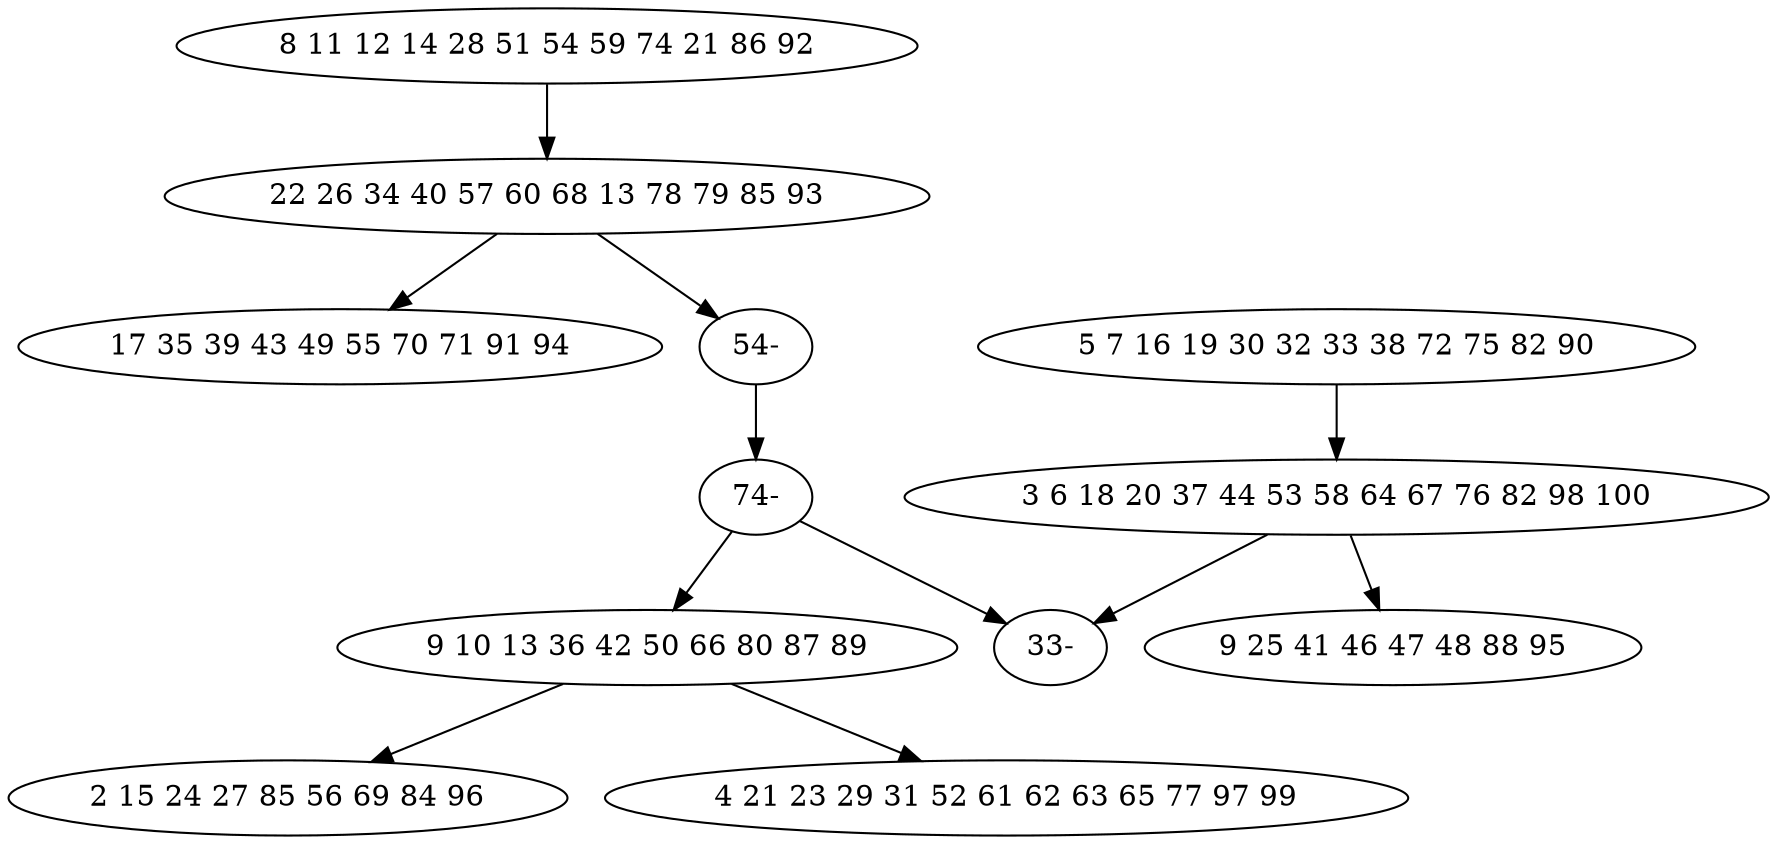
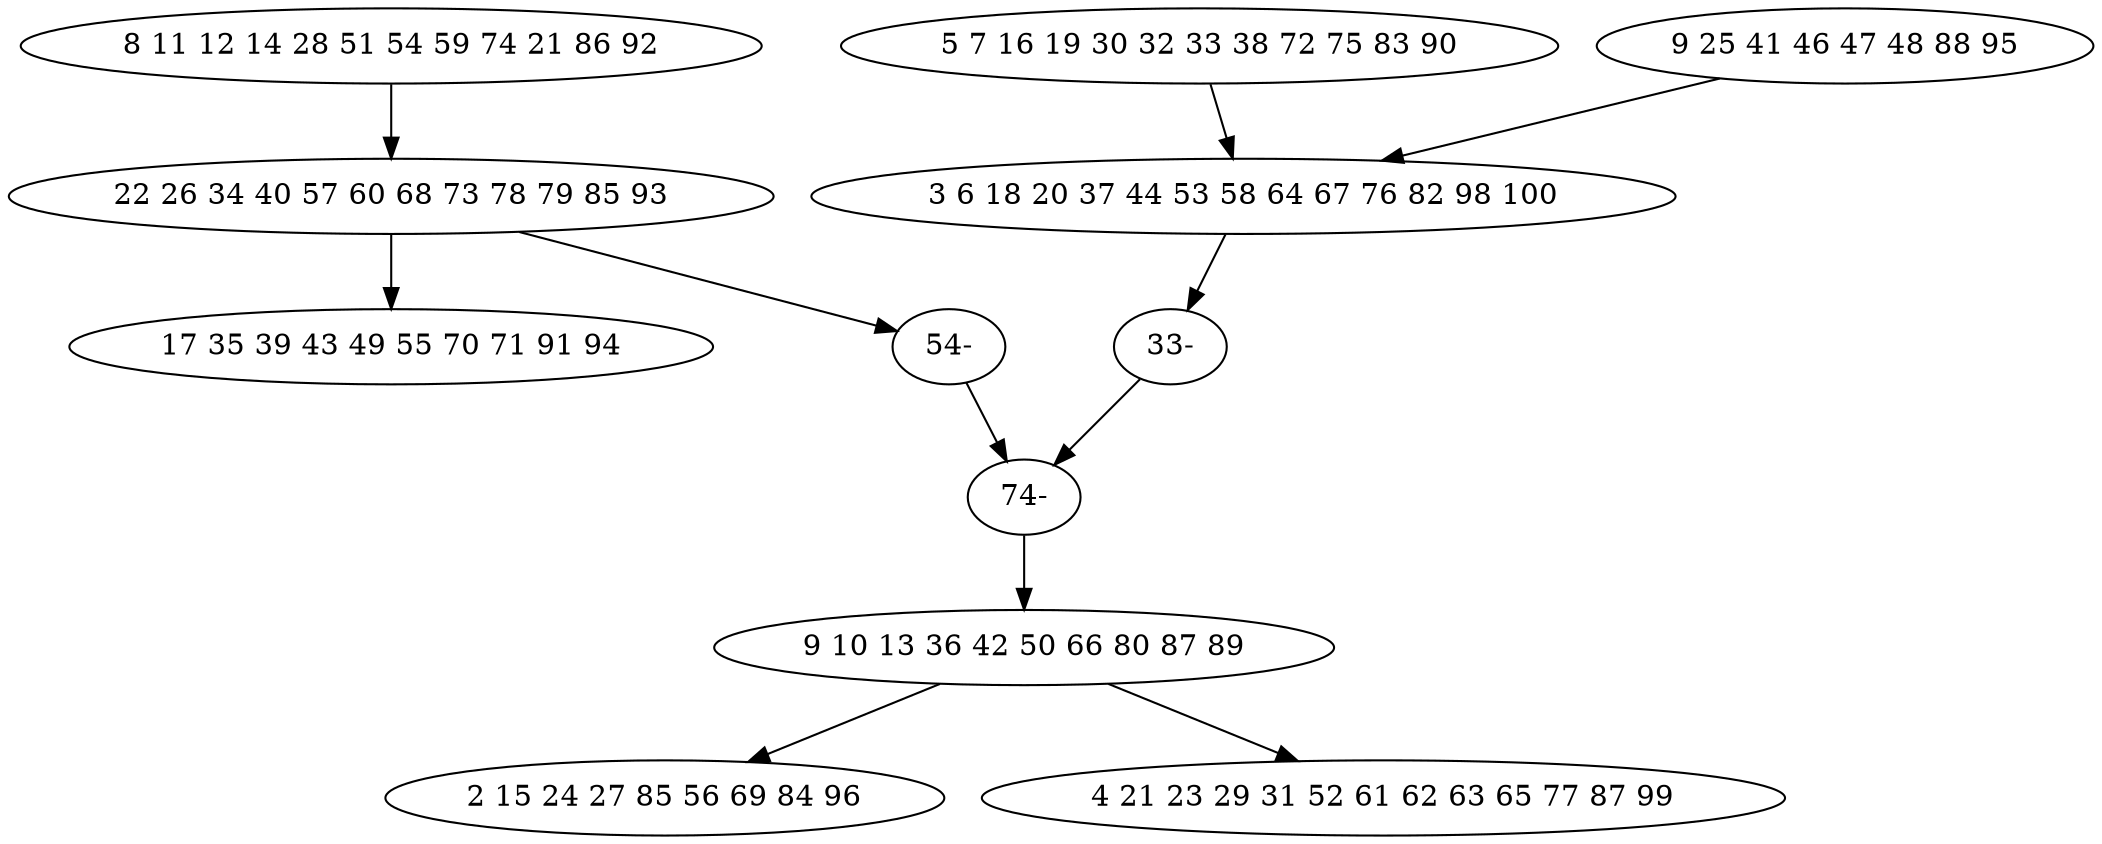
  digraph {
    n1 [label="8 11 12 14 28 51 54 59 74 21 86 92"]
-   n2 [label="22 26 34 40 57 60 68 13 78 79 85 93"]
+   n2 [label="22 26 34 40 57 60 68 73 78 79 85 93"]
    n3 [label="17 35 39 43 49 55 70 71 91 94"]
    n4 [label="54-"]
    n5 [label="74-"]
-   n6 [label="5 7 16 19 30 32 33 38 72 75 82 90"]
+   n6 [label="5 7 16 19 30 32 33 38 72 75 83 90"]
    n7 [label="3 6 18 20 37 44 53 58 64 67 76 82 98 100"]
    n8 [label="33-"]
    n9 [label="9 25 41 46 47 48 88 95"]
    n10 [label="9 10 13 36 42 50 66 80 87 89"]
    n11 [label="2 15 24 27 85 56 69 84 96"]
-   n12 [label="4 21 23 29 31 52 61 62 63 65 77 97 99"]
+   n12 [label="4 21 23 29 31 52 61 62 63 65 77 87 99"]
    n1 -> n2
    n2 -> n3
    n2 -> n4
    n4 -> n5
    n5 -> n10
    n6 -> n7
    n7 -> n8
-   n7 -> n9
-   n5 -> n8
+   n9 -> n7
+   n8 -> n5
    n10 -> n11
    n10 -> n12
  }
